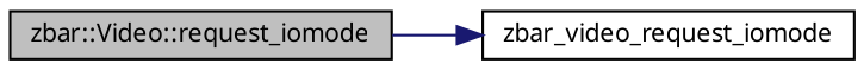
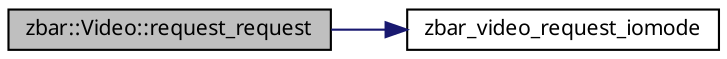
  digraph {
    rankdir=LR
    fontname="Noto Sans"
    node [color=black fontname="Noto Sans" fontsize=10 shape=record style=filled]
-   n1 [fillcolor=grey75 fontcolor=black height=0.2 label="zbar::Video::request_iomode" width=0.4]
+   n1 [fillcolor=grey75 fontcolor=black height=0.2 label="zbar::Video::request_request" width=0.4]
    n2 [fillcolor=white height=0.2 label=zbar_video_request_iomode width=0.4]
    n1 -> n2 [color=midnightblue fontname="Noto Sans" fontsize=10 labelfontname=Helvetica labelfontsize=10 style=solid]
  }
